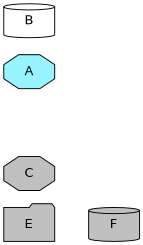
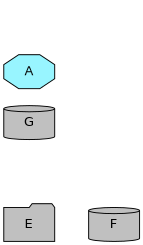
  graph {
    mindist=.1
    rankdir=LR
    node [fillcolor=gray fontname=Helvetica margin=0 shape=cylinder style=filled]
    edge [style=invis]
    E [shape=folder]
    F
-   C [shape=octagon]
+   G
    A [fillcolor=cadetblue1 shape=octagon]
-   B [fillcolor=white]
    subgraph sub_1 {
      E
      F
    }
    E -- F
    F -- F
  }
